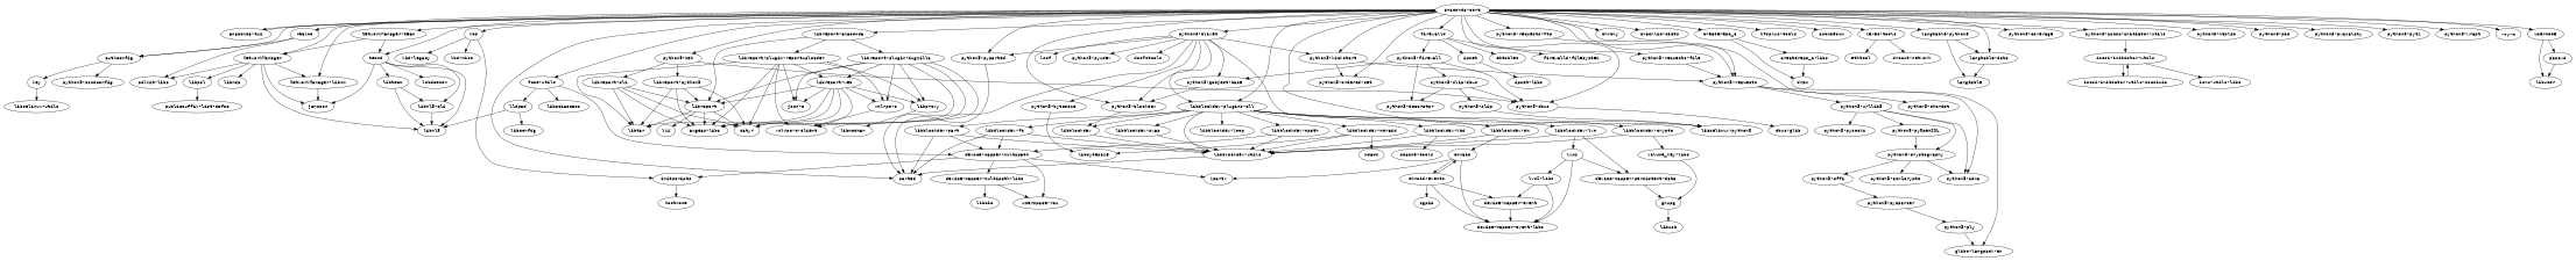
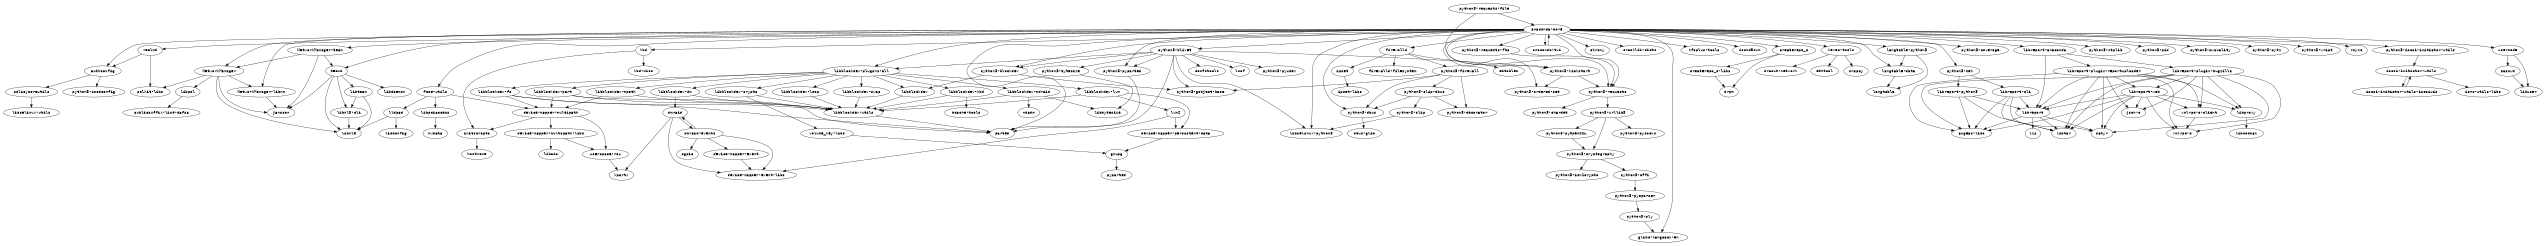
  strict digraph {
    node [fontname=monospace]
    "anaconda-core"
    "anaconda-tui"
    authconfig
    chrony
    "cracklib-dicts"
    createrepo_c
    "fcoe-utils"
    firewalld
    "glibc-langpack-en"
    "hfsplus-tools"
    isomd5sum
    kbd
    "kexec-tools"
    "langtable-data"
    "langtable-python3"
    "libblockdev-plugins-all"
    "libreport-anaconda"
    "libselinux-python3"
    NetworkManager
    "NetworkManager-libnm"
    "NetworkManager-team"
    parted
    "python3-blivet"
    "python3-blockdev"
    "python3-coverage"
    "python3-dbus"
    "python3-iscsi-initiator-utils"
    "python3-kickstart"
    "python3-meh"
    "python3-ntplib"
    "python3-ordered-set"
    "python3-pid"
    "python3-pwquality"
    "python3-pyparted"
    "python3-pytz"
    "python3-requests"
    "python3-requests-file"
    "python3-requests-ftp"
    "python3-wrapt"
    realmd
    rsync
    teamd
    usermode
-   policycoreutils [label=key]
+   policycoreutils
    "python3-sssdconfig"
    "createrepo_c-libs"
    drpm
    "device-mapper-multipath"
    libpciaccess
    lldpad
    ebtables
    "firewalld-filesystem"
    ipset
    "python3-firewall"
    initscripts
-   "kbd-legacy"
    "kbd-misc"
    "dracut-network"
    ethtool
+   snappy
    langtable
    "libblockdev-crypto"
    "libblockdev-dm"
    "libblockdev-fs"
    "libblockdev-kbd"
    libblockdev
    "libblockdev-loop"
    "libblockdev-lvm"
    "libblockdev-mdraid"
    "libblockdev-mpath"
    "libblockdev-part"
    "libblockdev-swap"
    libreport
    "libreport-plugin-bugzilla"
    "libreport-plugin-reportuploader"
    libnl3
    libpsl
    jansson
-   libndp
    "polkit-libs"
    dosfstools
    lsof
    "python3-bytesize"
    "python3-gobject-base"
    "python3-pyudev"
    "dbus-glib"
    "iscsi-initiator-utils"
    "libreport-cli"
    "libreport-python3"
-   "python3-idna"
    "python3-chardet"
    "python3-urllib3"
    "libnl3-cli"
    libteam
    libdaemon
    passwd
    libuser
    "libselinux-utils"
    "device-mapper-multipath-libs"
    kpartx
    "userspace-rcu"
+   hwdata
    libconfig
    "ipset-libs"
    "python3-decorator"
    "python3-slip-dbus"
    hostname
    "libblockdev-utils"
    "volume_key-libs"
    dmraid
    "bcache-tools"
    "device-mapper-persistent-data"
    lvm2
    libbytesize
    mdadm
    "augeas-libs"
    libtar
    satyr
    lz4
    libproxy
    "json-c"
    "libreport-web"
    "xmlrpc-c"
    "xmlrpc-c-client"
    "publicsuffix-list-dafsa"
    "iscsi-initiator-utils-iscsiuio"
    "isns-utils-libs"
    "python3-cryptography"
    "python3-pyOpenSSL"
    "python3-pysocks"
    "device-mapper-event"
    "device-mapper-event-libs"
    libaio
    gnupg
    "dmraid-events"
    sgpio
    "python3-slip"
-   libusb
-   "lvm2-libs"
+   libusb [label=pyparted]
    libmodman
    "python3-cffi"
    "python3-pycparser"
    "python3-ply"
    "python3-asn1crypto"
    "anaconda-core" -> "anaconda-tui"
    "anaconda-core" -> authconfig
    "anaconda-core" -> chrony
    "anaconda-core" -> "cracklib-dicts"
    "anaconda-core" -> createrepo_c
    "anaconda-core" -> "fcoe-utils"
    "anaconda-core" -> firewalld
    "anaconda-core" -> "glibc-langpack-en"
    "anaconda-core" -> "hfsplus-tools"
    "anaconda-core" -> isomd5sum
    "anaconda-core" -> kbd
    "anaconda-core" -> "kexec-tools"
    "anaconda-core" -> "langtable-data"
    "anaconda-core" -> "langtable-python3"
    "anaconda-core" -> "libblockdev-plugins-all"
    "anaconda-core" -> "libreport-anaconda"
    "anaconda-core" -> "libselinux-python3"
    "anaconda-core" -> NetworkManager
    "anaconda-core" -> "NetworkManager-libnm"
    "anaconda-core" -> "NetworkManager-team"
    "anaconda-core" -> parted
    "anaconda-core" -> "python3-blivet"
    "anaconda-core" -> "python3-blockdev"
    "anaconda-core" -> "python3-coverage"
    "anaconda-core" -> "python3-dbus"
    "anaconda-core" -> "python3-iscsi-initiator-utils"
    "anaconda-core" -> "python3-kickstart"
    "anaconda-core" -> "python3-meh"
    "anaconda-core" -> "python3-ntplib"
    "anaconda-core" -> "python3-ordered-set"
    "anaconda-core" -> "python3-pid"
    "anaconda-core" -> "python3-pwquality"
    "anaconda-core" -> "python3-pyparted"
    "anaconda-core" -> "python3-pytz"
    "anaconda-core" -> "python3-requests"
-   "anaconda-core" -> "python3-requests-file"
+   "python3-requests-file" -> "anaconda-core"
    "anaconda-core" -> "python3-requests-ftp"
    "anaconda-core" -> "python3-wrapt"
    "anaconda-core" -> realmd
    "anaconda-core" -> rsync
    "anaconda-core" -> teamd
    "anaconda-core" -> usermode
    "anaconda-tui" -> "anaconda-core"
    authconfig -> policycoreutils
    authconfig -> "python3-sssdconfig"
    createrepo_c -> "createrepo_c-libs"
    createrepo_c -> drpm
    "fcoe-utils" -> "device-mapper-multipath"
    "fcoe-utils" -> libpciaccess
    "fcoe-utils" -> lldpad
    firewalld -> ebtables
    firewalld -> "firewalld-filesystem"
    firewalld -> ipset
    firewalld -> "python3-firewall"
    kbd -> initscripts
-   kbd -> "kbd-legacy"
    kbd -> "kbd-misc"
    "kexec-tools" -> "dracut-network"
    "kexec-tools" -> ethtool
+   "kexec-tools" -> snappy
    "langtable-data" -> langtable
    "langtable-python3" -> "langtable-data"
    "langtable-python3" -> langtable
    "libblockdev-plugins-all" -> "libblockdev-crypto"
    "libblockdev-plugins-all" -> "libblockdev-dm"
    "libblockdev-plugins-all" -> "libblockdev-fs"
    "libblockdev-plugins-all" -> "libblockdev-kbd"
    "libblockdev-plugins-all" -> libblockdev
    "libblockdev-plugins-all" -> "libblockdev-loop"
    "libblockdev-plugins-all" -> "libblockdev-lvm"
    "libblockdev-plugins-all" -> "libblockdev-mdraid"
    "libblockdev-plugins-all" -> "libblockdev-mpath"
    "libblockdev-plugins-all" -> "libblockdev-part"
    "libblockdev-plugins-all" -> "libblockdev-swap"
    "libreport-anaconda" -> libreport
    "libreport-anaconda" -> "libreport-plugin-bugzilla"
    "libreport-anaconda" -> "libreport-plugin-reportuploader"
    NetworkManager -> "NetworkManager-libnm"
    NetworkManager -> libnl3
    NetworkManager -> libpsl
    NetworkManager -> jansson
-   NetworkManager -> libndp
    NetworkManager -> "polkit-libs"
    "NetworkManager-libnm" -> jansson
    "NetworkManager-team" -> NetworkManager
    "NetworkManager-team" -> teamd
+   "NetworkManager-team" -> jansson
    "python3-blivet" -> "libblockdev-plugins-all"
    "python3-blivet" -> "libselinux-python3"
    "python3-blivet" -> parted
    "python3-blivet" -> "python3-blockdev"
    "python3-blivet" -> "python3-kickstart"
    "python3-blivet" -> "python3-pyparted"
    "python3-blivet" -> dosfstools
    "python3-blivet" -> lsof
    "python3-blivet" -> "python3-bytesize"
    "python3-blivet" -> "python3-gobject-base"
    "python3-blivet" -> "python3-pyudev"
    "python3-blockdev" -> libblockdev
-   "python3-gobject-base" -> "python3-blockdev"
+   "python3-blockdev" -> "python3-gobject-base"
    "python3-dbus" -> "dbus-glib"
    "python3-iscsi-initiator-utils" -> "iscsi-initiator-utils"
    "python3-kickstart" -> "python3-ordered-set"
    "python3-kickstart" -> "python3-requests"
-   "python3-meh" -> "python3-dbus"
    "python3-meh" -> "libreport-cli"
    "python3-meh" -> "libreport-python3"
    "python3-pyparted" -> parted
-   "python3-requests" -> "python3-idna"
    "python3-requests" -> "python3-chardet"
    "python3-requests" -> "python3-urllib3"
    "python3-requests-file" -> "python3-requests"
    "python3-requests-ftp" -> "python3-requests"
    realmd -> authconfig
    realmd -> "polkit-libs"
    teamd -> libnl3
    teamd -> jansson
    teamd -> "libnl3-cli"
    teamd -> libteam
    teamd -> libdaemon
    usermode -> passwd
    usermode -> libuser
    policycoreutils -> "libselinux-utils"
    "createrepo_c-libs" -> drpm
    "device-mapper-multipath" -> initscripts
    "device-mapper-multipath" -> "device-mapper-multipath-libs"
-   "device-mapper-multipath" -> kpartx
+   "userspace-rcu" -> kpartx
    "device-mapper-multipath" -> "userspace-rcu"
+   libpciaccess -> hwdata
    lldpad -> libnl3
    lldpad -> libconfig
    ipset -> "ipset-libs"
    "python3-firewall" -> "python3-dbus"
    "python3-firewall" -> "python3-gobject-base"
    "python3-firewall" -> "python3-decorator"
    "python3-firewall" -> "python3-slip-dbus"
    initscripts -> hostname
    "libblockdev-crypto" -> "libblockdev-utils"
    "libblockdev-crypto" -> "volume_key-libs"
    "libblockdev-dm" -> "libblockdev-utils"
    "libblockdev-dm" -> dmraid
    "libblockdev-fs" -> parted
    "libblockdev-fs" -> "device-mapper-multipath"
    "libblockdev-fs" -> "libblockdev-utils"
    "libblockdev-kbd" -> "libblockdev-utils"
    "libblockdev-kbd" -> "bcache-tools"
    libblockdev -> "libblockdev-utils"
-   "libblockdev-plugins-all" -> "libblockdev-utils"
+   "libblockdev-loop" -> "libblockdev-utils"
    "libblockdev-lvm" -> "libblockdev-utils"
    "libblockdev-lvm" -> "device-mapper-persistent-data"
    "libblockdev-lvm" -> lvm2
    "libblockdev-mdraid" -> "libblockdev-utils"
    "libblockdev-mdraid" -> libbytesize
    "libblockdev-mdraid" -> mdadm
    "libblockdev-mpath" -> "device-mapper-multipath"
    "libblockdev-mpath" -> "libblockdev-utils"
    "libblockdev-part" -> parted
    "libblockdev-part" -> "device-mapper-multipath"
    "libblockdev-part" -> "libblockdev-utils"
    "libblockdev-swap" -> "libblockdev-utils"
    libreport -> "augeas-libs"
    libreport -> libtar
    libreport -> satyr
    libreport -> lz4
    "libreport-plugin-bugzilla" -> libreport
    "libreport-plugin-bugzilla" -> "augeas-libs"
+   "libreport-plugin-bugzilla" -> libtar
    "libreport-plugin-bugzilla" -> satyr
    "libreport-plugin-bugzilla" -> libproxy
    "libreport-plugin-bugzilla" -> "json-c"
    "libreport-plugin-bugzilla" -> "libreport-web"
    "libreport-plugin-bugzilla" -> "xmlrpc-c"
    "libreport-plugin-bugzilla" -> "xmlrpc-c-client"
+   "libreport-plugin-reportuploader" -> libreport
    "libreport-plugin-reportuploader" -> "augeas-libs"
    "libreport-plugin-reportuploader" -> libtar
    "libreport-plugin-reportuploader" -> satyr
    "libreport-plugin-reportuploader" -> libproxy
    "libreport-plugin-reportuploader" -> "json-c"
    "libreport-plugin-reportuploader" -> "libreport-web"
    "libreport-plugin-reportuploader" -> "xmlrpc-c"
    "libreport-plugin-reportuploader" -> "xmlrpc-c-client"
    libpsl -> "publicsuffix-list-dafsa"
    "python3-bytesize" -> libbytesize
    "iscsi-initiator-utils" -> "iscsi-initiator-utils-iscsiuio"
    "iscsi-initiator-utils" -> "isns-utils-libs"
    "libreport-cli" -> libreport
    "libreport-cli" -> "augeas-libs"
    "libreport-cli" -> libtar
    "libreport-cli" -> satyr
    "libreport-python3" -> libreport
    "libreport-python3" -> "augeas-libs"
    "libreport-python3" -> libtar
-   "libreport-python3" -> satyr
-   "python3-urllib3" -> "python3-idna"
    "python3-urllib3" -> "python3-cryptography"
    "python3-urllib3" -> "python3-pyOpenSSL"
    "python3-urllib3" -> "python3-pysocks"
    "libnl3-cli" -> libnl3
    libteam -> libnl3
    libteam -> "libnl3-cli"
    passwd -> libuser
    "device-mapper-multipath-libs" -> "userspace-rcu"
    "device-mapper-multipath-libs" -> libaio
    "python3-slip-dbus" -> "python3-dbus"
    "python3-slip-dbus" -> "python3-decorator"
    "python3-slip-dbus" -> "python3-slip"
    "libblockdev-utils" -> parted
    "volume_key-libs" -> gnupg
    dmraid -> kpartx
    dmraid -> "device-mapper-event-libs"
    dmraid -> "dmraid-events"
    "device-mapper-persistent-data" -> gnupg
    lvm2 -> "device-mapper-persistent-data"
    lvm2 -> "device-mapper-event-libs"
-   lvm2 -> "lvm2-libs"
    libproxy -> libmodman
    "libreport-web" -> libreport
    "libreport-web" -> "augeas-libs"
    "libreport-web" -> libtar
    "libreport-web" -> satyr
    "libreport-web" -> libproxy
    "libreport-web" -> "json-c"
    "libreport-web" -> "xmlrpc-c"
    "libreport-web" -> "xmlrpc-c-client"
-   "xmlrpc-c" -> "xmlrpc-c-client"
+   "xmlrpc-c-client" -> "xmlrpc-c"
    "iscsi-initiator-utils-iscsiuio" -> "iscsi-initiator-utils"
-   "python3-cryptography" -> "python3-idna"
    "python3-cryptography" -> "python3-cffi"
    "python3-cryptography" -> "python3-asn1crypto"
    "python3-pyOpenSSL" -> "python3-cryptography"
    "device-mapper-event" -> "device-mapper-event-libs"
    gnupg -> libusb
    "dmraid-events" -> dmraid
    "dmraid-events" -> "device-mapper-event"
    "dmraid-events" -> "device-mapper-event-libs"
    "dmraid-events" -> sgpio
    "python3-slip" -> "libselinux-python3"
-   "lvm2-libs" -> "device-mapper-event"
-   "lvm2-libs" -> "device-mapper-event-libs"
    "python3-cffi" -> "python3-pycparser"
    "python3-pycparser" -> "python3-ply"
    "python3-ply" -> "glibc-langpack-en"
  }
